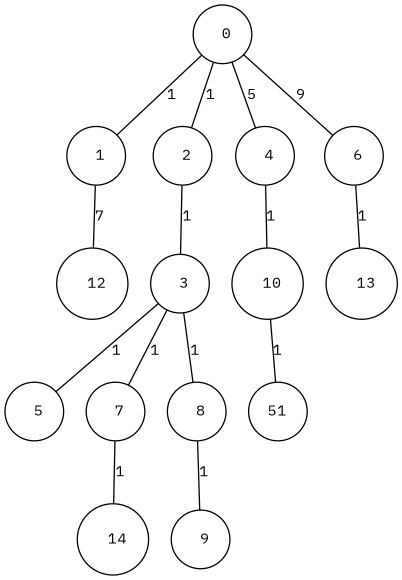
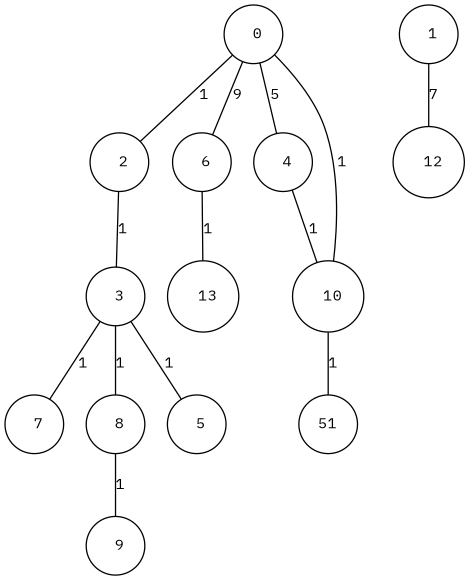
  graph {
    fixedsize="true;"
    fontname="IBM Plex Mono"
    node [color=black fontname="IBM Plex Mono" fontsize=12 hight=.12 shape=circle]
    edge [fontname="IBM Plex Mono" fontsize=12]
    n1 [label=" 0" width=.12]
    n2 [label=" 1" width=.12]
    n3 [label=" 2" width=.12]
    n4 [label=" 4" width=.12]
    n5 [label=" 6" width=.12]
    n6 [label=" 12" width=.12]
    n7 [label=" 3" width=.12]
    n8 [label=" 10" width=.12]
    n9 [label=" 13" width=.12]
    n10 [label=" 5" width=.12]
    n11 [label=" 7" width=.12]
    n12 [label=" 8" width=.12]
-   n13 [label=" 14" width=.12]
    n14 [label=" 9" width=.12]
    n15 [label=51 width=.12]
-   n1 -- n2 [label=1]
+   n1 -- n8 [label=1]
    n1 -- n3 [label=1]
    n1 -- n4 [label=5]
    n1 -- n5 [label=9]
    n2 -- n6 [label=7]
    n3 -- n7 [label=1]
    n4 -- n8 [label=1]
    n5 -- n9 [label=1]
    n7 -- n10 [label=1]
    n7 -- n11 [label=1]
    n7 -- n12 [label=1]
    n8 -- n15 [label=1]
-   n11 -- n13 [label=1]
    n12 -- n14 [label=1]
  }
